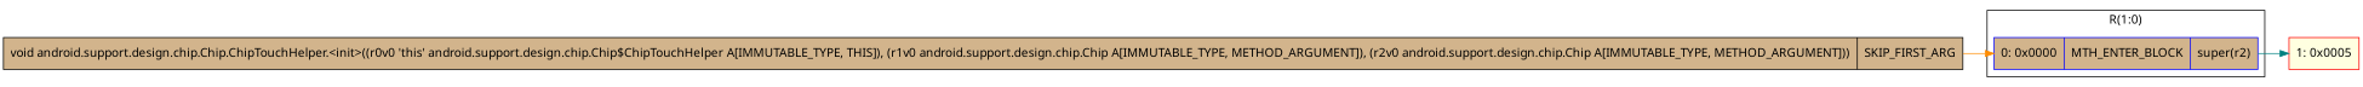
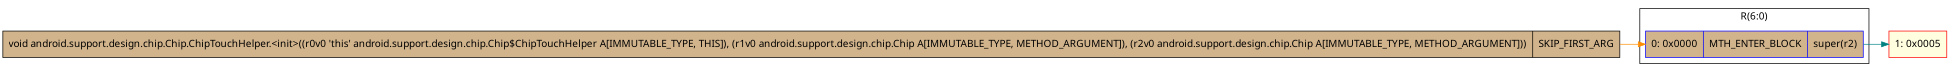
  digraph {
    rankdir=LR
    fontname="Noto Sans"
    node [shape=record style=filled fillcolor=tan fontname="Noto Sans"]
    edge [fontname="Noto Sans"]
    n1 [color=blue label="{0\:\ 0x0000|MTH_ENTER_BLOCK\l|super(r2)\l}"]
    n2 [color=red label="{1\:\ 0x0005}" fillcolor=lightyellow]
    n3 [label="{void android.support.design.chip.Chip.ChipTouchHelper.\<init\>((r0v0 'this' android.support.design.chip.Chip$ChipTouchHelper A[IMMUTABLE_TYPE, THIS]), (r1v0 android.support.design.chip.Chip A[IMMUTABLE_TYPE, METHOD_ARGUMENT]), (r2v0 android.support.design.chip.Chip A[IMMUTABLE_TYPE, METHOD_ARGUMENT]))  | SKIP_FIRST_ARG\l}"]
    subgraph cluster_1 {
-     label="R(1:0)"
+     label="R(6:0)"
      n1
    }
    n1 -> n2 [color=teal]
    n3 -> n1 [color=darkorange]
  }
